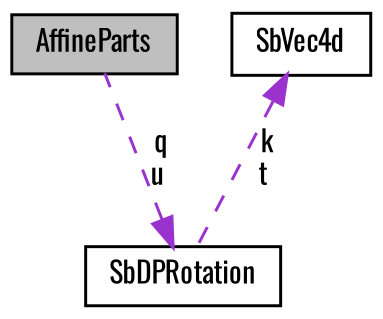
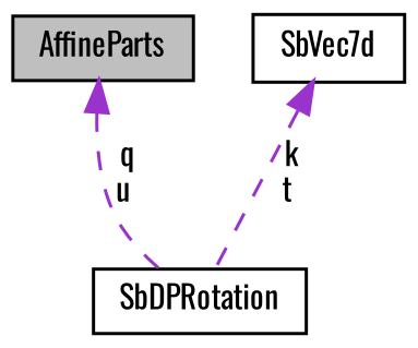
  digraph {
    fontname=Oswald
    node [color=black fillcolor=white fontname=Oswald fontsize=10 shape=record style=filled]
    edge [color=darkorchid3 dir=back fontname=Oswald fontsize=10 labelfontname=Helvetica labelfontsize=10 style=dashed]
    n1 [fillcolor=grey75 fontcolor=black height=0.2 label=AffineParts width=0.4]
    n2 [height=0.2 label=SbDPRotation width=0.4]
-   n3 [height=0.2 label=SbVec4d width=0.4]
-   n2 -> n1 [label=" q\nu"]
+   n3 [height=0.2 label=SbVec7d width=0.4]
+   n1 -> n2 [label=" q\nu"]
    n3 -> n2 [label=" k\nt"]
  }
